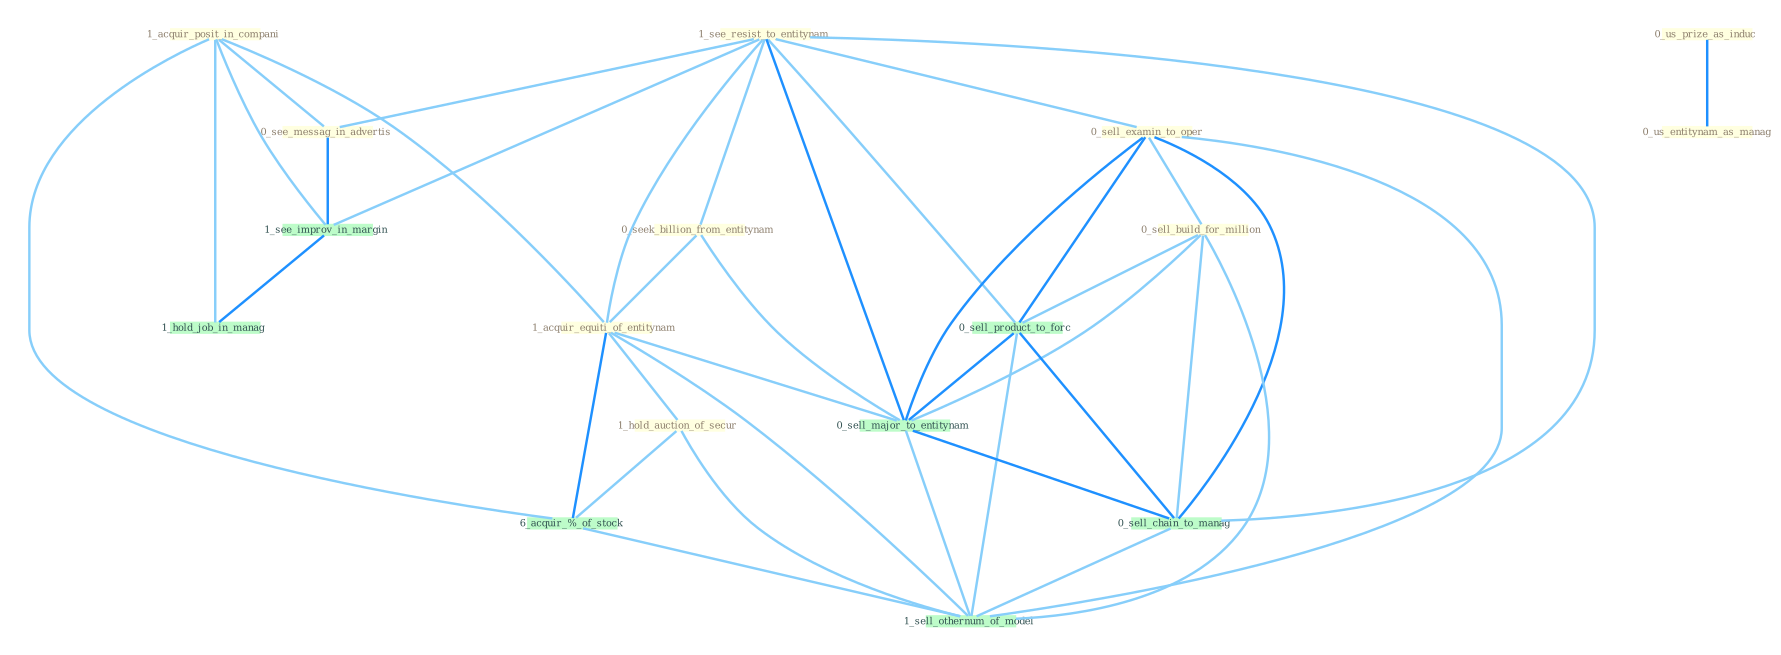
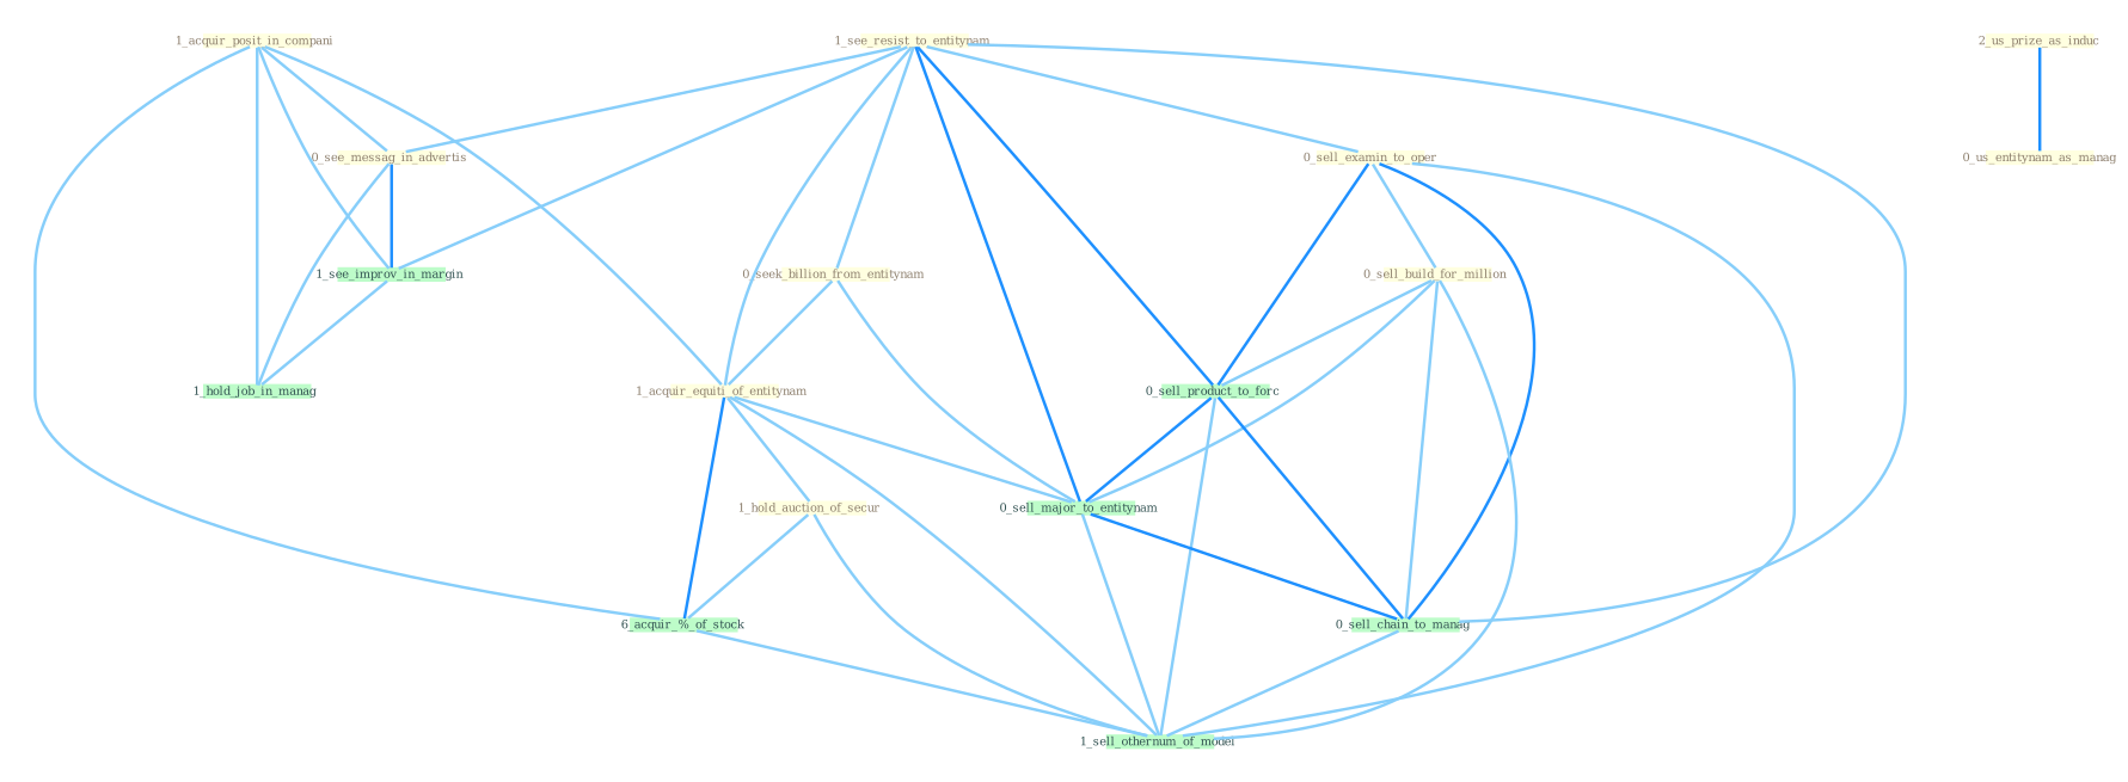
  graph {
    node [color="#ffffe0" fixedsize=true fontcolor="#8b7d6b" fontsize=4 shape=polygon style=filled]
    edge [color="#87cefa" w=1]
    "1_acquir_posit_in_compani " [height=.06 width=.5]
    "1_see_resist_to_entitynam " [height=.06 width=.5]
-   "0_us_prize_as_induc " [height=.06 width=.5]
+   "0_us_prize_as_induc " [height=.06 width=.5 label="2_us_prize_as_induc"]
    "0_seek_billion_from_entitynam " [height=.06 width=.5]
    "1_acquir_equiti_of_entitynam " [height=.06 width=.5]
    n6 [height=.06 label="0_sell_examin_to_oper" width=.5]
    "1_hold_auction_of_secur " [height=.06 width=.5]
    n8 [height=.06 label="0_us_entitynam_as_manag" width=.5]
    "0_see_messag_in_advertis " [height=.06 width=.5]
    "0_sell_build_for_million " [height=.06 width=.5]
    "1_see_improv_in_margin " [color="#BDFCC9" fontcolor="#2f4f4f" height=.06 width=.5]
    n12 [color="#BDFCC9" fontcolor="#2f4f4f" height=.06 label="6_acquir_%_of_stock" width=.5]
    "1_hold_job_in_manag " [color="#BDFCC9" fontcolor="#2f4f4f" height=.06 width=.5]
    "0_sell_product_to_forc " [color="#BDFCC9" fontcolor="#2f4f4f" height=.06 width=.5]
    "0_sell_major_to_entitynam " [color="#BDFCC9" fontcolor="#2f4f4f" height=.06 width=.5]
    "0_sell_chain_to_manag " [color="#BDFCC9" fontcolor="#2f4f4f" height=.06 width=.5]
    "1_sell_othernum_of_model " [color="#BDFCC9" fontcolor="#2f4f4f" height=.06 width=.5]
    subgraph sub_1 {
      "1_acquir_posit_in_compani "
      "1_see_resist_to_entitynam "
      "0_us_prize_as_induc "
      "0_seek_billion_from_entitynam "
      "1_acquir_equiti_of_entitynam "
      n6
      "1_hold_auction_of_secur "
      n8
      "0_see_messag_in_advertis "
      "0_sell_build_for_million "
    }
    subgraph sub_2 {
    }
    "1_acquir_posit_in_compani " -- "1_acquir_equiti_of_entitynam "
    "1_acquir_posit_in_compani " -- "0_see_messag_in_advertis "
    "1_acquir_posit_in_compani " -- "1_see_improv_in_margin "
    "1_acquir_posit_in_compani " -- n12
    "1_acquir_posit_in_compani " -- "1_hold_job_in_manag "
    "1_see_resist_to_entitynam " -- "0_seek_billion_from_entitynam "
    "1_see_resist_to_entitynam " -- "1_acquir_equiti_of_entitynam "
    "1_see_resist_to_entitynam " -- n6
    "1_see_resist_to_entitynam " -- "0_see_messag_in_advertis "
    "1_see_resist_to_entitynam " -- "1_see_improv_in_margin "
-   "1_see_resist_to_entitynam " -- "0_sell_product_to_forc "
+   "1_see_resist_to_entitynam " -- "0_sell_product_to_forc " [color="#1e90ff"]
    "1_see_resist_to_entitynam " -- "0_sell_major_to_entitynam " [color="#1e90ff" w=2]
    "1_see_resist_to_entitynam " -- "0_sell_chain_to_manag "
    "0_us_prize_as_induc " -- n8 [color="#1e90ff" w=2]
    "0_seek_billion_from_entitynam " -- "1_acquir_equiti_of_entitynam "
    "0_seek_billion_from_entitynam " -- "0_sell_major_to_entitynam "
    "1_acquir_equiti_of_entitynam " -- "1_hold_auction_of_secur "
    "1_acquir_equiti_of_entitynam " -- n12 [color="#1e90ff" w=2]
    "1_acquir_equiti_of_entitynam " -- "0_sell_major_to_entitynam "
    "1_acquir_equiti_of_entitynam " -- "1_sell_othernum_of_model "
    n6 -- "0_sell_build_for_million "
    n6 -- "0_sell_product_to_forc " [color="#1e90ff" w=2]
-   n6 -- "0_sell_major_to_entitynam " [color="#1e90ff" w=2]
    n6 -- "0_sell_chain_to_manag " [color="#1e90ff" w=2]
    n6 -- "1_sell_othernum_of_model "
    "1_hold_auction_of_secur " -- n12
    "1_hold_auction_of_secur " -- "1_sell_othernum_of_model "
    "0_see_messag_in_advertis " -- "1_see_improv_in_margin " [color="#1e90ff" w=2]
+   "0_see_messag_in_advertis " -- "1_hold_job_in_manag "
    "0_sell_build_for_million " -- "0_sell_product_to_forc "
    "0_sell_build_for_million " -- "0_sell_major_to_entitynam "
    "0_sell_build_for_million " -- "0_sell_chain_to_manag "
    "0_sell_build_for_million " -- "1_sell_othernum_of_model "
-   "1_see_improv_in_margin " -- "1_hold_job_in_manag " [color="#1e90ff"]
+   "1_see_improv_in_margin " -- "1_hold_job_in_manag "
    n12 -- "1_sell_othernum_of_model "
    "0_sell_product_to_forc " -- "0_sell_major_to_entitynam " [color="#1e90ff" w=2]
    "0_sell_product_to_forc " -- "0_sell_chain_to_manag " [color="#1e90ff" w=2]
    "0_sell_product_to_forc " -- "1_sell_othernum_of_model "
    "0_sell_major_to_entitynam " -- "0_sell_chain_to_manag " [color="#1e90ff" w=2]
    "0_sell_major_to_entitynam " -- "1_sell_othernum_of_model "
    "0_sell_chain_to_manag " -- "1_sell_othernum_of_model "
  }
